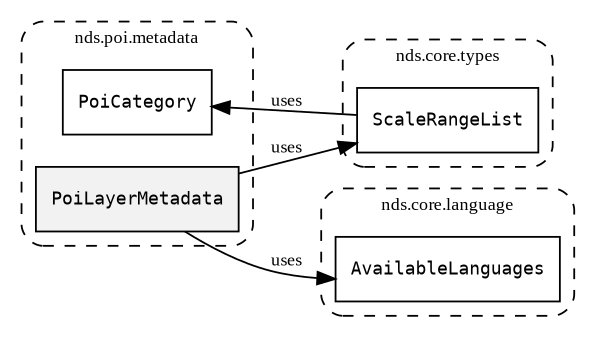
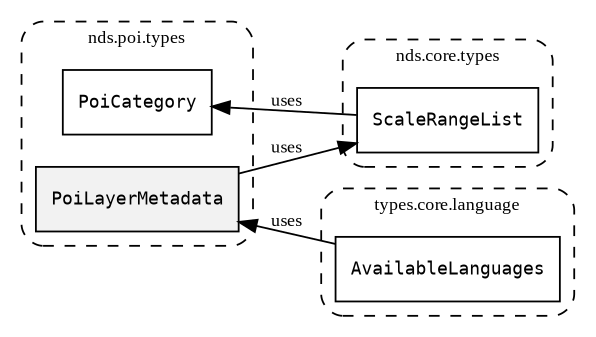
  digraph {
    fontname="Liberation Serif"
    fontsize=10
    rankdir=LR
    node [fontname="Liberation Serif" fontsize=10 shape=box]
    edge [fontname="Liberation Serif" fontsize=10]
    n1 [fillcolor="#0000000D" label=<<font face="monospace"><table align="center" border="0" cellspacing="0" cellpadding="0"><tr><td href="../../../content/packages/nds.poi.metadata.html#Structure-PoiLayerMetadata" title="Structure defined in nds.poi.metadata">PoiLayerMetadata</td></tr></table></font>> style=filled]
    n2 [label=<<font face="monospace"><table align="center" border="0" cellspacing="0" cellpadding="0"><tr><td href="../../../content/packages/nds.poi.metadata.html#Structure-PoiCategory" title="Structure defined in nds.poi.metadata">PoiCategory</td></tr></table></font>>]
    n3 [label=<<font face="monospace"><table align="center" border="0" cellspacing="0" cellpadding="0"><tr><td href="../../../content/packages/nds.core.types.html#Structure-ScaleRangeList" title="Structure defined in nds.core.types">ScaleRangeList</td></tr></table></font>>]
    n4 [label=<<font face="monospace"><table align="center" border="0" cellspacing="0" cellpadding="0"><tr><td href="../../../content/packages/nds.core.language.html#Structure-AvailableLanguages" title="Structure defined in nds.core.language">AvailableLanguages</td></tr></table></font>>]
    subgraph cluster_1 {
-     label="nds.poi.metadata"
+     label="nds.poi.types"
      style="dashed, rounded"
      n1
      n2
    }
    subgraph cluster_2 {
      label="nds.core.types"
      style="dashed, rounded"
      n3
    }
    subgraph cluster_3 {
-     label="nds.core.language"
+     label="types.core.language"
      style="dashed, rounded"
      n4
    }
    n1 -> n3 [label=uses]
-   n1 -> n4 [label=uses]
+   n4 -> n1 [label=uses]
    n3 -> n2 [label=uses]
  }
